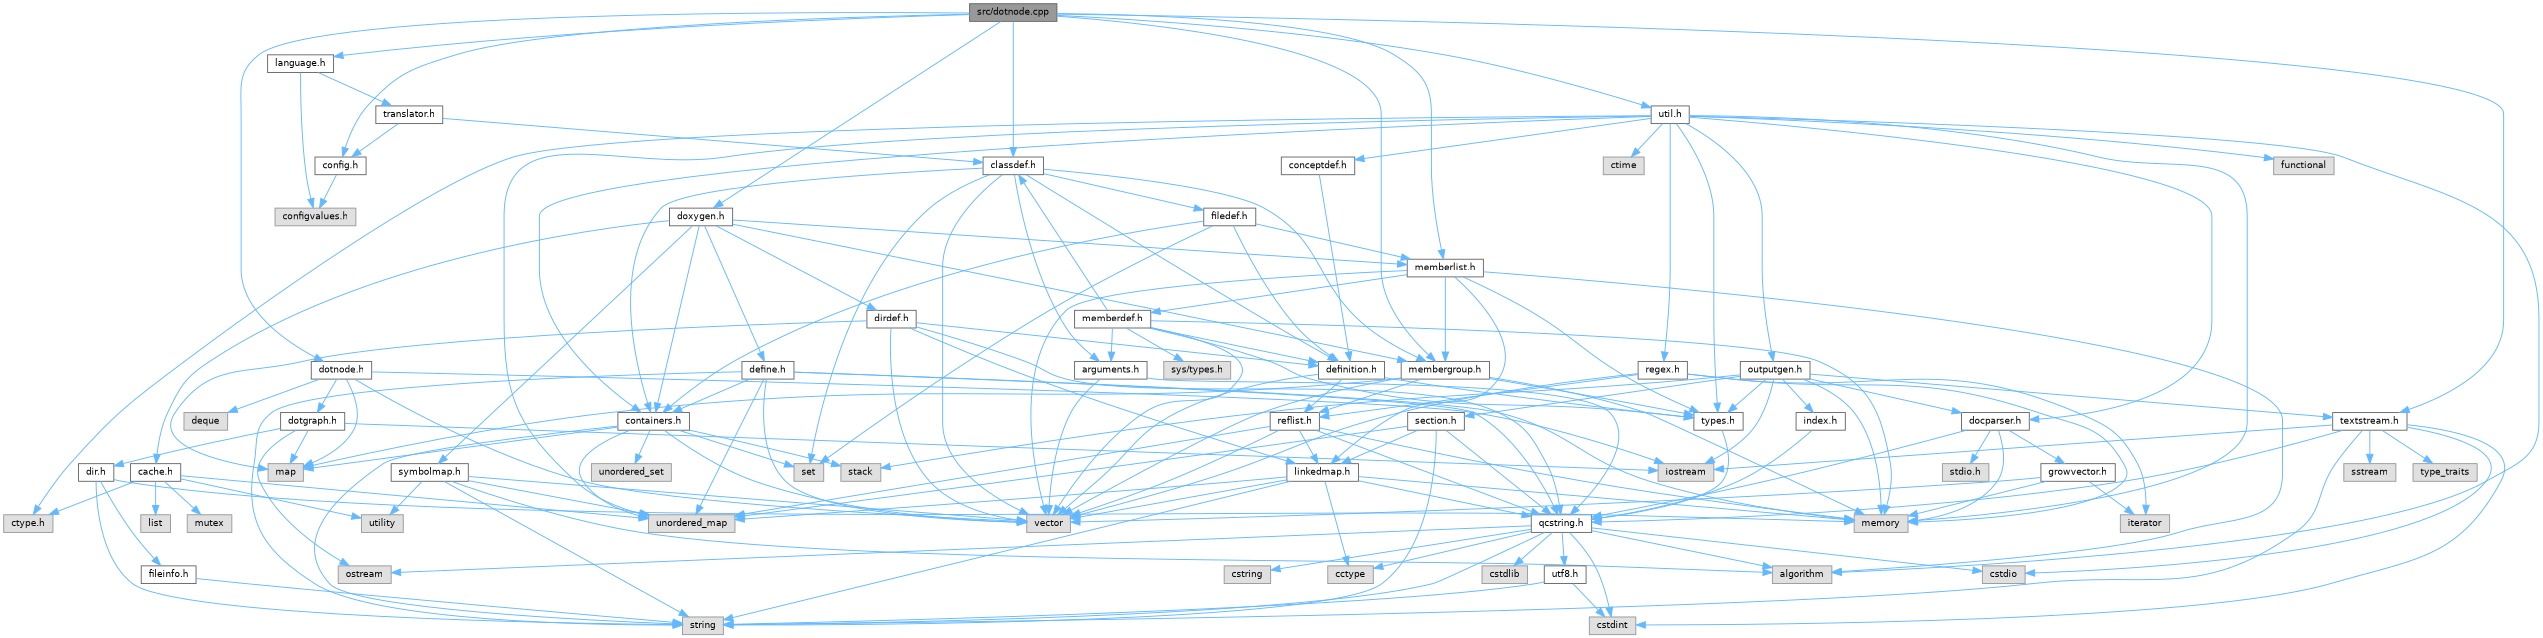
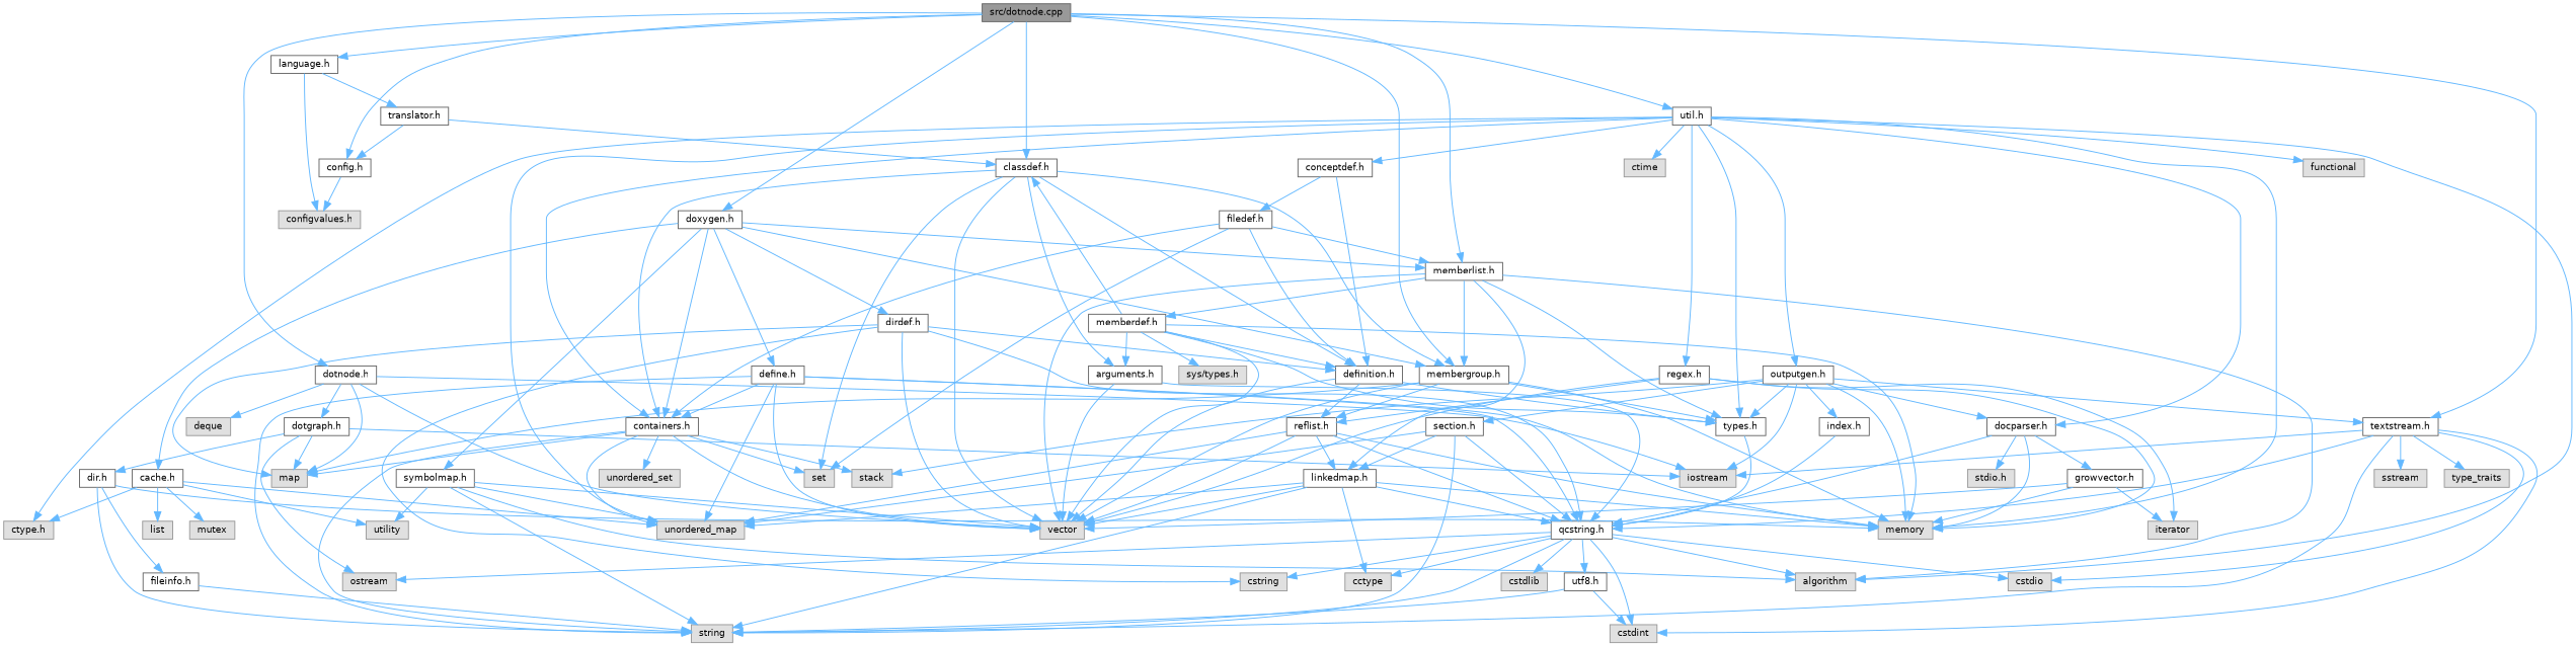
  digraph {
    node [color=grey40 fillcolor=white fontname=Helvetica fontsize=10 shape=box style=filled]
    edge [color=steelblue1 fontname=Helvetica fontsize=10 labelfontname=Helvetica labelfontsize=10 style=solid]
    n1 [color=gray40 fillcolor=grey60 fontcolor=black height=0.2 label="src/dotnode.cpp" width=0.4]
    n2 [height=0.2 label="dotnode.h" width=0.4]
    n3 [height=0.2 label="classdef.h" width=0.4]
    n4 [height=0.2 label="membergroup.h" width=0.4]
    n5 [height=0.2 label="config.h" width=0.4]
    n6 [height=0.2 label="memberlist.h" width=0.4]
    n7 [height=0.2 label="language.h" width=0.4]
    n8 [height=0.2 label="doxygen.h" width=0.4]
    n9 [height=0.2 label="util.h" width=0.4]
    n10 [height=0.2 label="textstream.h" width=0.4]
    n11 [color=grey60 fillcolor="#E0E0E0" height=0.2 label=vector width=0.4]
    n12 [color=grey60 fillcolor="#E0E0E0" height=0.2 label=map width=0.4]
    n13 [color=grey60 fillcolor="#E0E0E0" height=0.2 label=deque width=0.4]
    n14 [color=grey60 fillcolor="#E0E0E0" height=0.2 label=iostream width=0.4]
    n15 [height=0.2 label="dotgraph.h" width=0.4]
    n16 [color=grey60 fillcolor="#E0E0E0" height=0.2 label=set width=0.4]
    n17 [height=0.2 label="containers.h" width=0.4]
    n18 [height=0.2 label="definition.h" width=0.4]
    n19 [height=0.2 label="arguments.h" width=0.4]
    n20 [color=grey60 fillcolor="#E0E0E0" height=0.2 label=memory width=0.4]
    n21 [height=0.2 label="types.h" width=0.4]
    n22 [height=0.2 label="reflist.h" width=0.4]
    n23 [color=grey60 fillcolor="#E0E0E0" height=0.2 label="configvalues.h" width=0.4]
    n24 [color=grey60 fillcolor="#E0E0E0" height=0.2 label=algorithm width=0.4]
    n25 [height=0.2 label="linkedmap.h" width=0.4]
    n26 [height=0.2 label="memberdef.h" width=0.4]
    n27 [height=0.2 label="translator.h" width=0.4]
    n28 [height=0.2 label="dirdef.h" width=0.4]
    n29 [height=0.2 label="define.h" width=0.4]
    n30 [height=0.2 label="cache.h" width=0.4]
    n31 [height=0.2 label="symbolmap.h" width=0.4]
    n32 [color=grey60 fillcolor="#E0E0E0" height=0.2 label=unordered_map width=0.4]
    n33 [color=grey60 fillcolor="#E0E0E0" height=0.2 label="ctype.h" width=0.4]
    n34 [color=grey60 fillcolor="#E0E0E0" height=0.2 label=functional width=0.4]
    n35 [color=grey60 fillcolor="#E0E0E0" height=0.2 label=ctime width=0.4]
    n36 [height=0.2 label="docparser.h" width=0.4]
    n37 [height=0.2 label="outputgen.h" width=0.4]
    n38 [height=0.2 label="regex.h" width=0.4]
    n39 [height=0.2 label="conceptdef.h" width=0.4]
    n40 [height=0.2 label="qcstring.h" width=0.4]
    n41 [color=grey60 fillcolor="#E0E0E0" height=0.2 label=string width=0.4]
    n42 [color=grey60 fillcolor="#E0E0E0" height=0.2 label=cstdio width=0.4]
    n43 [color=grey60 fillcolor="#E0E0E0" height=0.2 label=cstdint width=0.4]
    n44 [color=grey60 fillcolor="#E0E0E0" height=0.2 label=sstream width=0.4]
    n45 [color=grey60 fillcolor="#E0E0E0" height=0.2 label=type_traits width=0.4]
    n46 [height=0.2 label="dir.h" width=0.4]
    n47 [color=grey60 fillcolor="#E0E0E0" height=0.2 label=ostream width=0.4]
    n48 [color=grey60 fillcolor="#E0E0E0" height=0.2 label=cctype width=0.4]
    n49 [color=grey60 fillcolor="#E0E0E0" height=0.2 label=cstring width=0.4]
    n50 [color=grey60 fillcolor="#E0E0E0" height=0.2 label=cstdlib width=0.4]
    n51 [height=0.2 label="utf8.h" width=0.4]
    n52 [height=0.2 label="fileinfo.h" width=0.4]
    n53 [color=grey60 fillcolor="#E0E0E0" height=0.2 label=unordered_set width=0.4]
    n54 [color=grey60 fillcolor="#E0E0E0" height=0.2 label=stack width=0.4]
    n55 [color=grey60 fillcolor="#E0E0E0" height=0.2 label="sys/types.h" width=0.4]
    n56 [color=grey60 fillcolor="#E0E0E0" height=0.2 label=list width=0.4]
    n57 [color=grey60 fillcolor="#E0E0E0" height=0.2 label=mutex width=0.4]
    n58 [color=grey60 fillcolor="#E0E0E0" height=0.2 label=utility width=0.4]
    n59 [color=grey60 fillcolor="#E0E0E0" height=0.2 label="stdio.h" width=0.4]
    n60 [height=0.2 label="growvector.h" width=0.4]
    n61 [height=0.2 label="index.h" width=0.4]
    n62 [height=0.2 label="section.h" width=0.4]
    n63 [color=grey60 fillcolor="#E0E0E0" height=0.2 label=iterator width=0.4]
    n64 [height=0.2 label="filedef.h" width=0.4]
    n1 -> n2
    n1 -> n3
    n1 -> n4
    n1 -> n5
    n1 -> n6
    n1 -> n7
    n1 -> n8
    n1 -> n9
    n1 -> n10
    n2 -> n11
    n2 -> n12
    n2 -> n13
    n2 -> n14
    n2 -> n15
    n3 -> n4
    n3 -> n11
    n3 -> n16
    n3 -> n17
    n3 -> n18
    n3 -> n19
    n4 -> n11
    n4 -> n12
    n4 -> n20
    n4 -> n21
    n4 -> n22
    n5 -> n23
    n6 -> n4
    n6 -> n11
    n6 -> n21
    n6 -> n24
    n6 -> n25
    n6 -> n26
    n7 -> n23
    n7 -> n27
    n8 -> n4
    n8 -> n6
    n8 -> n17
    n8 -> n28
    n8 -> n29
    n8 -> n30
    n8 -> n31
    n9 -> n17
    n9 -> n20
    n9 -> n21
    n9 -> n24
    n9 -> n32
    n9 -> n33
    n9 -> n34
    n9 -> n35
    n9 -> n36
    n9 -> n37
    n9 -> n38
    n9 -> n39
    n10 -> n14
    n10 -> n40
    n10 -> n41
    n10 -> n42
    n10 -> n43
    n10 -> n44
    n10 -> n45
    n15 -> n12
    n15 -> n14
    n15 -> n46
    n15 -> n47
    n17 -> n11
    n17 -> n12
    n17 -> n16
    n17 -> n32
    n17 -> n41
    n17 -> n53
    n17 -> n54
    n18 -> n11
    n18 -> n21
    n18 -> n22
    n19 -> n11
    n19 -> n40
    n21 -> n40
    n22 -> n11
    n22 -> n20
    n22 -> n25
    n22 -> n32
    n22 -> n40
    n25 -> n11
    n25 -> n20
    n25 -> n32
    n25 -> n40
    n25 -> n41
    n25 -> n48
    n26 -> n3
    n26 -> n11
    n26 -> n18
    n26 -> n19
    n26 -> n20
    n26 -> n21
    n26 -> n55
    n27 -> n3
    n27 -> n5
    n28 -> n11
    n28 -> n12
    n28 -> n18
-   n28 -> n25
+   n28 -> n49
    n28 -> n40
    n29 -> n11
    n29 -> n17
    n29 -> n20
    n29 -> n32
    n29 -> n40
    n29 -> n41
    n30 -> n32
    n30 -> n33
    n30 -> n56
    n30 -> n57
    n30 -> n58
    n31 -> n11
    n31 -> n24
    n31 -> n32
    n31 -> n41
    n31 -> n58
    n36 -> n20
    n36 -> n40
    n36 -> n59
    n36 -> n60
    n37 -> n10
    n37 -> n14
    n37 -> n20
    n37 -> n21
    n37 -> n36
    n37 -> n54
    n37 -> n61
    n37 -> n62
    n38 -> n11
    n38 -> n20
    n38 -> n22
    n38 -> n63
    n39 -> n18
-   n3 -> n64
+   n39 -> n64
    n40 -> n24
    n40 -> n41
    n40 -> n42
    n40 -> n43
    n40 -> n47
    n40 -> n48
    n40 -> n49
    n40 -> n50
    n40 -> n51
    n46 -> n20
    n46 -> n41
    n46 -> n52
    n51 -> n41
    n51 -> n43
    n52 -> n41
    n60 -> n11
    n60 -> n20
    n60 -> n63
    n61 -> n40
    n62 -> n25
    n62 -> n32
    n62 -> n40
    n62 -> n41
    n64 -> n6
    n64 -> n16
    n64 -> n17
    n64 -> n18
  }
